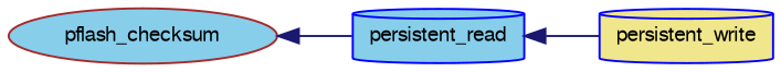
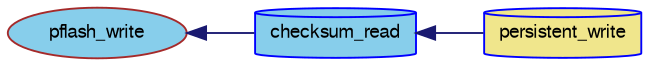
  digraph {
    rankdir=LR
    node [color=blue fillcolor=skyblue fontname=FreeSans fontsize=10 shape=cylinder style=filled]
    edge [color=midnightblue dir=back fontname=FreeSans fontsize=10 labelfontname=FreeSans labelfontsize=10 style=solid]
-   n1 [color=brown fontcolor=black height=0.2 label=pflash_checksum shape=ellipse width=0.4]
-   n2 [height=0.2 label=persistent_read width=0.4]
+   n1 [color=brown fontcolor=black height=0.2 label=pflash_write shape=ellipse width=0.4]
+   n2 [height=0.2 label=checksum_read width=0.4]
    n3 [fillcolor=khaki height=0.2 label=persistent_write width=0.4]
    n1 -> n2
    n2 -> n3
  }
